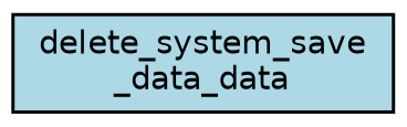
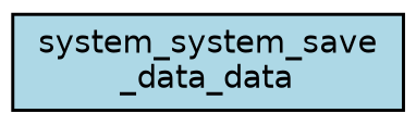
  digraph {
    rankdir=LR
-   n1 [color=black fillcolor=lightblue fontname=Helvetica fontsize=10 height=0.2 label="delete_system_save\l_data_data" shape=record style=filled width=0.4]
+   n1 [color=black fillcolor=lightblue fontname=Helvetica fontsize=10 height=0.2 label="system_system_save\l_data_data" shape=record style=filled width=0.4]
  }
